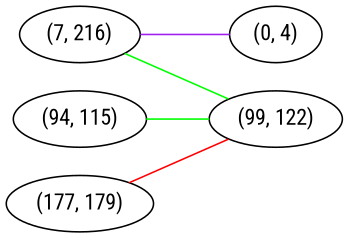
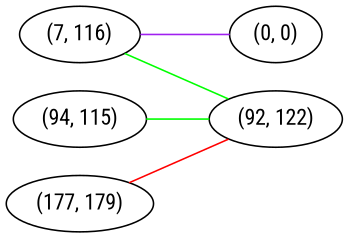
  graph {
    fontname="Roboto Condensed"
    rankdir=LR
    node [fontname="Roboto Condensed"]
    edge [color=green fontname="Roboto Condensed" weight=2]
-   "(7, 116)" [label="(7, 216)"]
-   "(0, 0)" [label="(0, 4)"]
-   "(92, 122)" [label="(99, 122)"]
+   "(7, 116)"
+   "(0, 0)"
+   "(92, 122)"
    "(94, 115)"
    n5 [label="(177, 179)"]
    "(7, 116)" -- "(0, 0)" [color=purple weight=4]
    "(7, 116)" -- "(92, 122)"
    "(94, 115)" -- "(92, 122)"
    n5 -- "(92, 122)" [color=red weight=1]
  }
